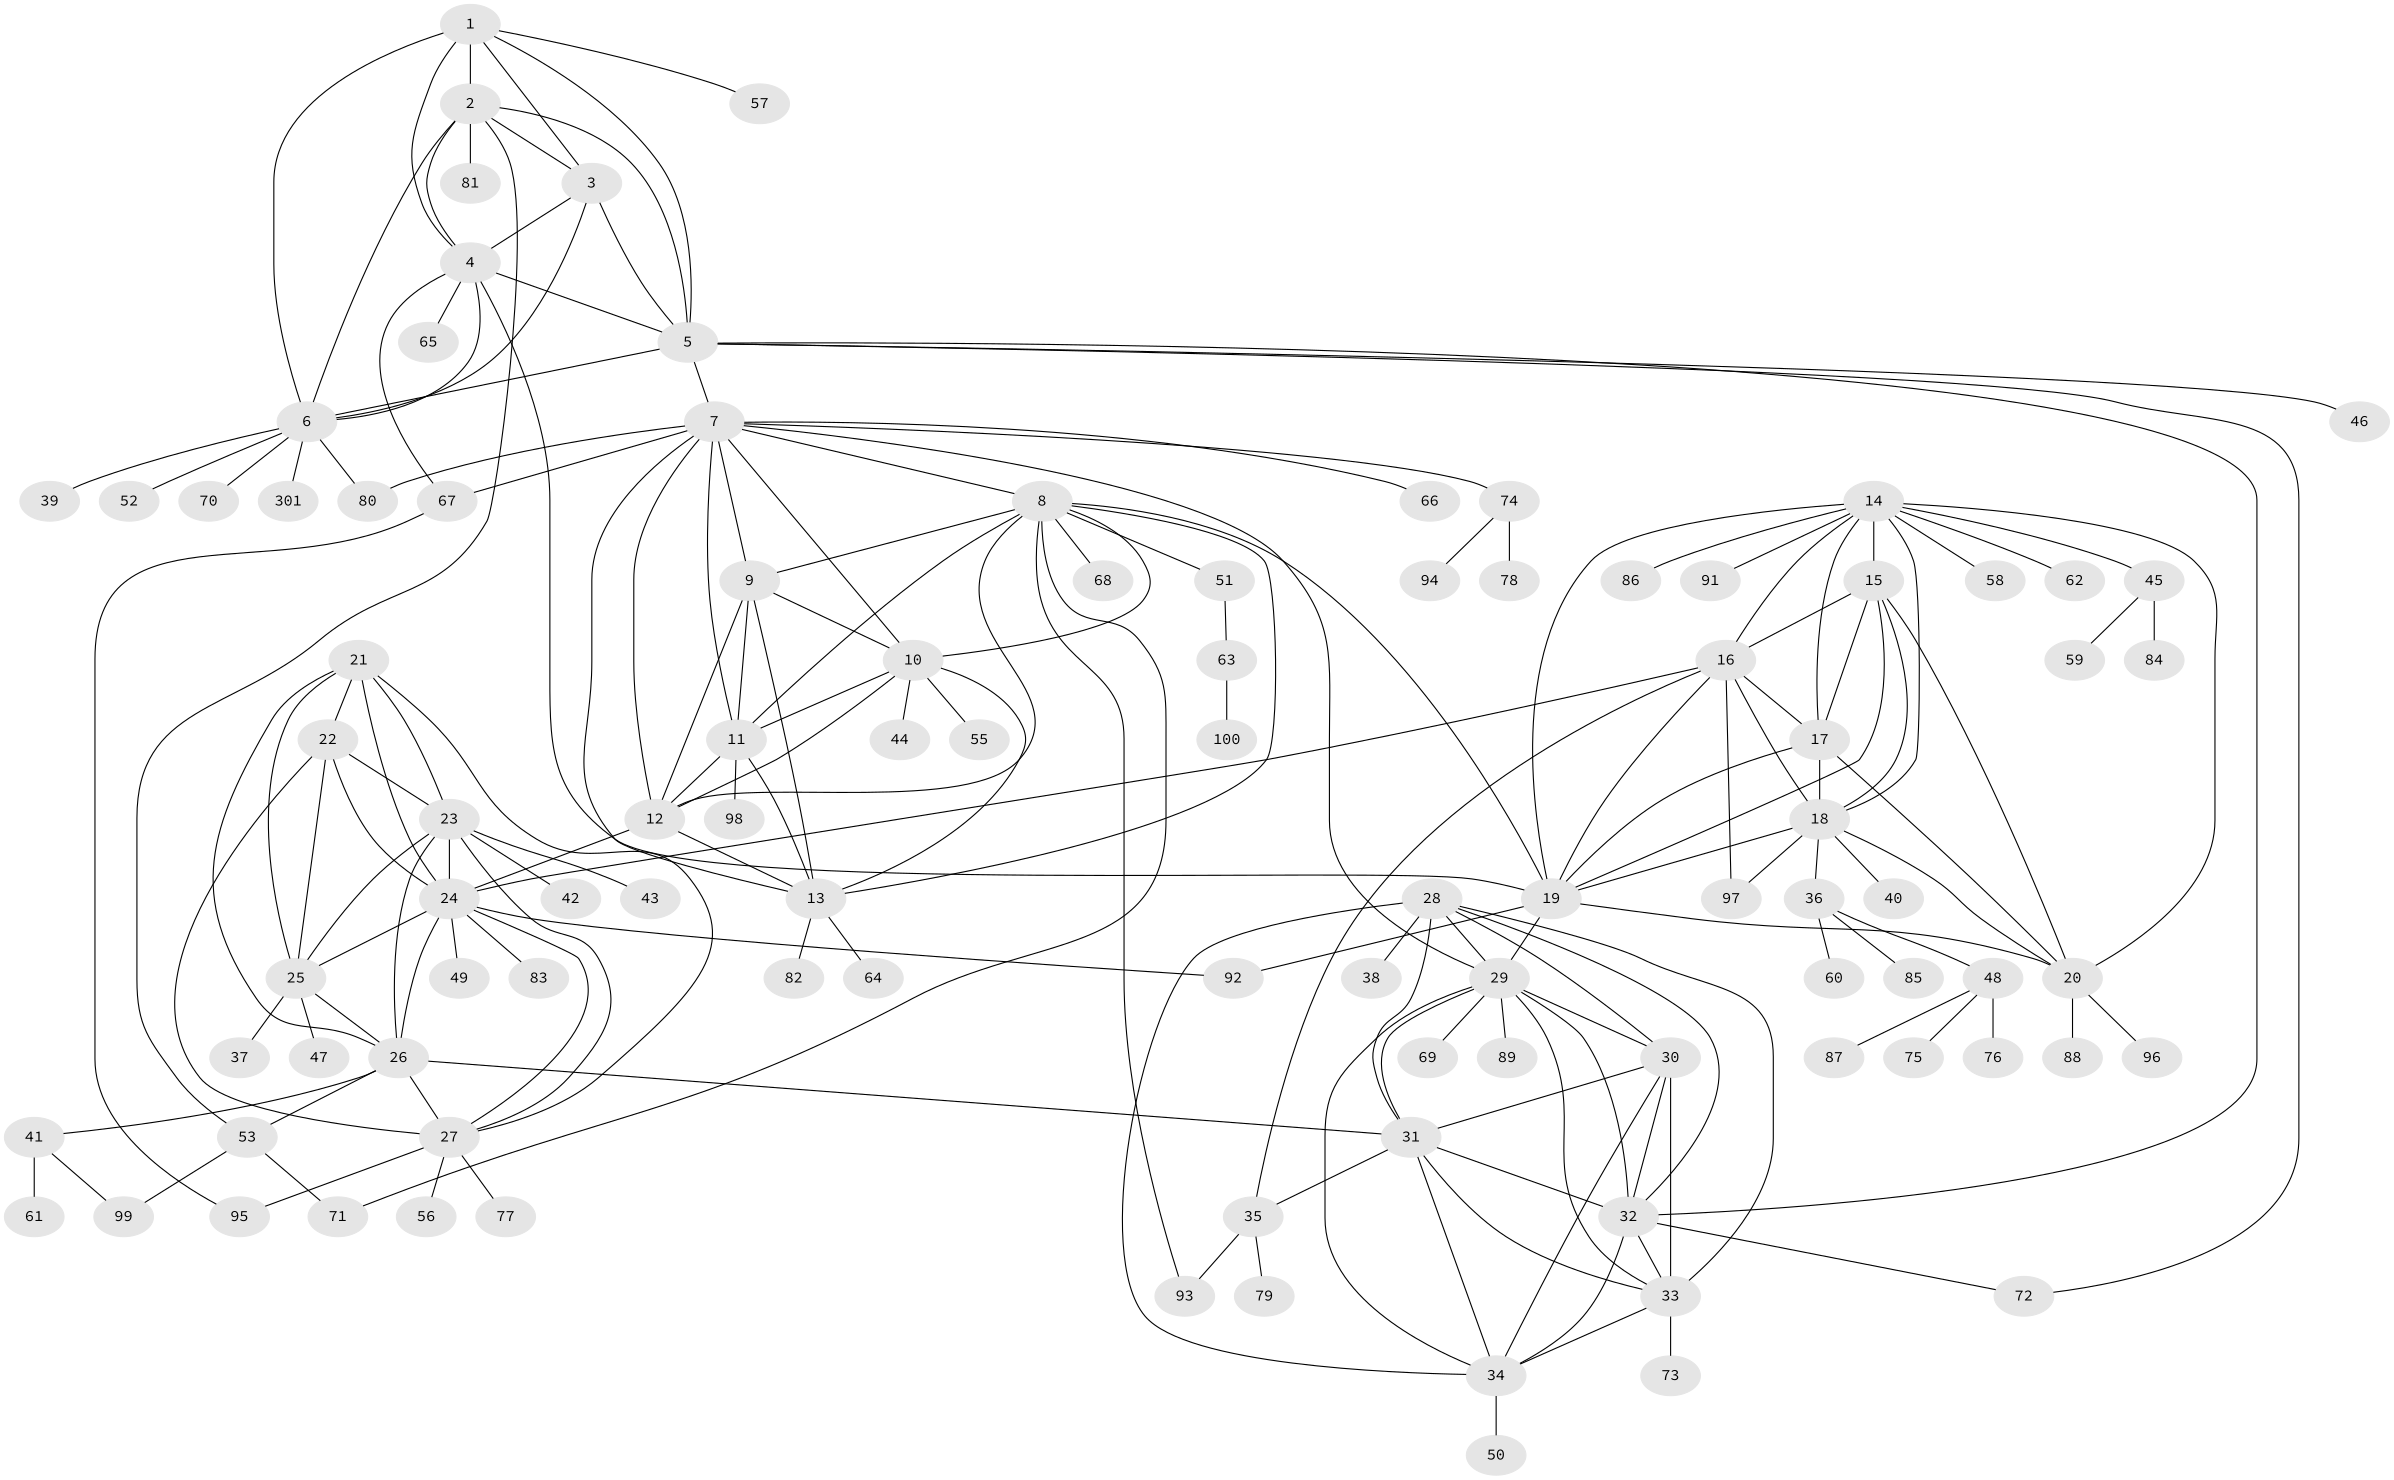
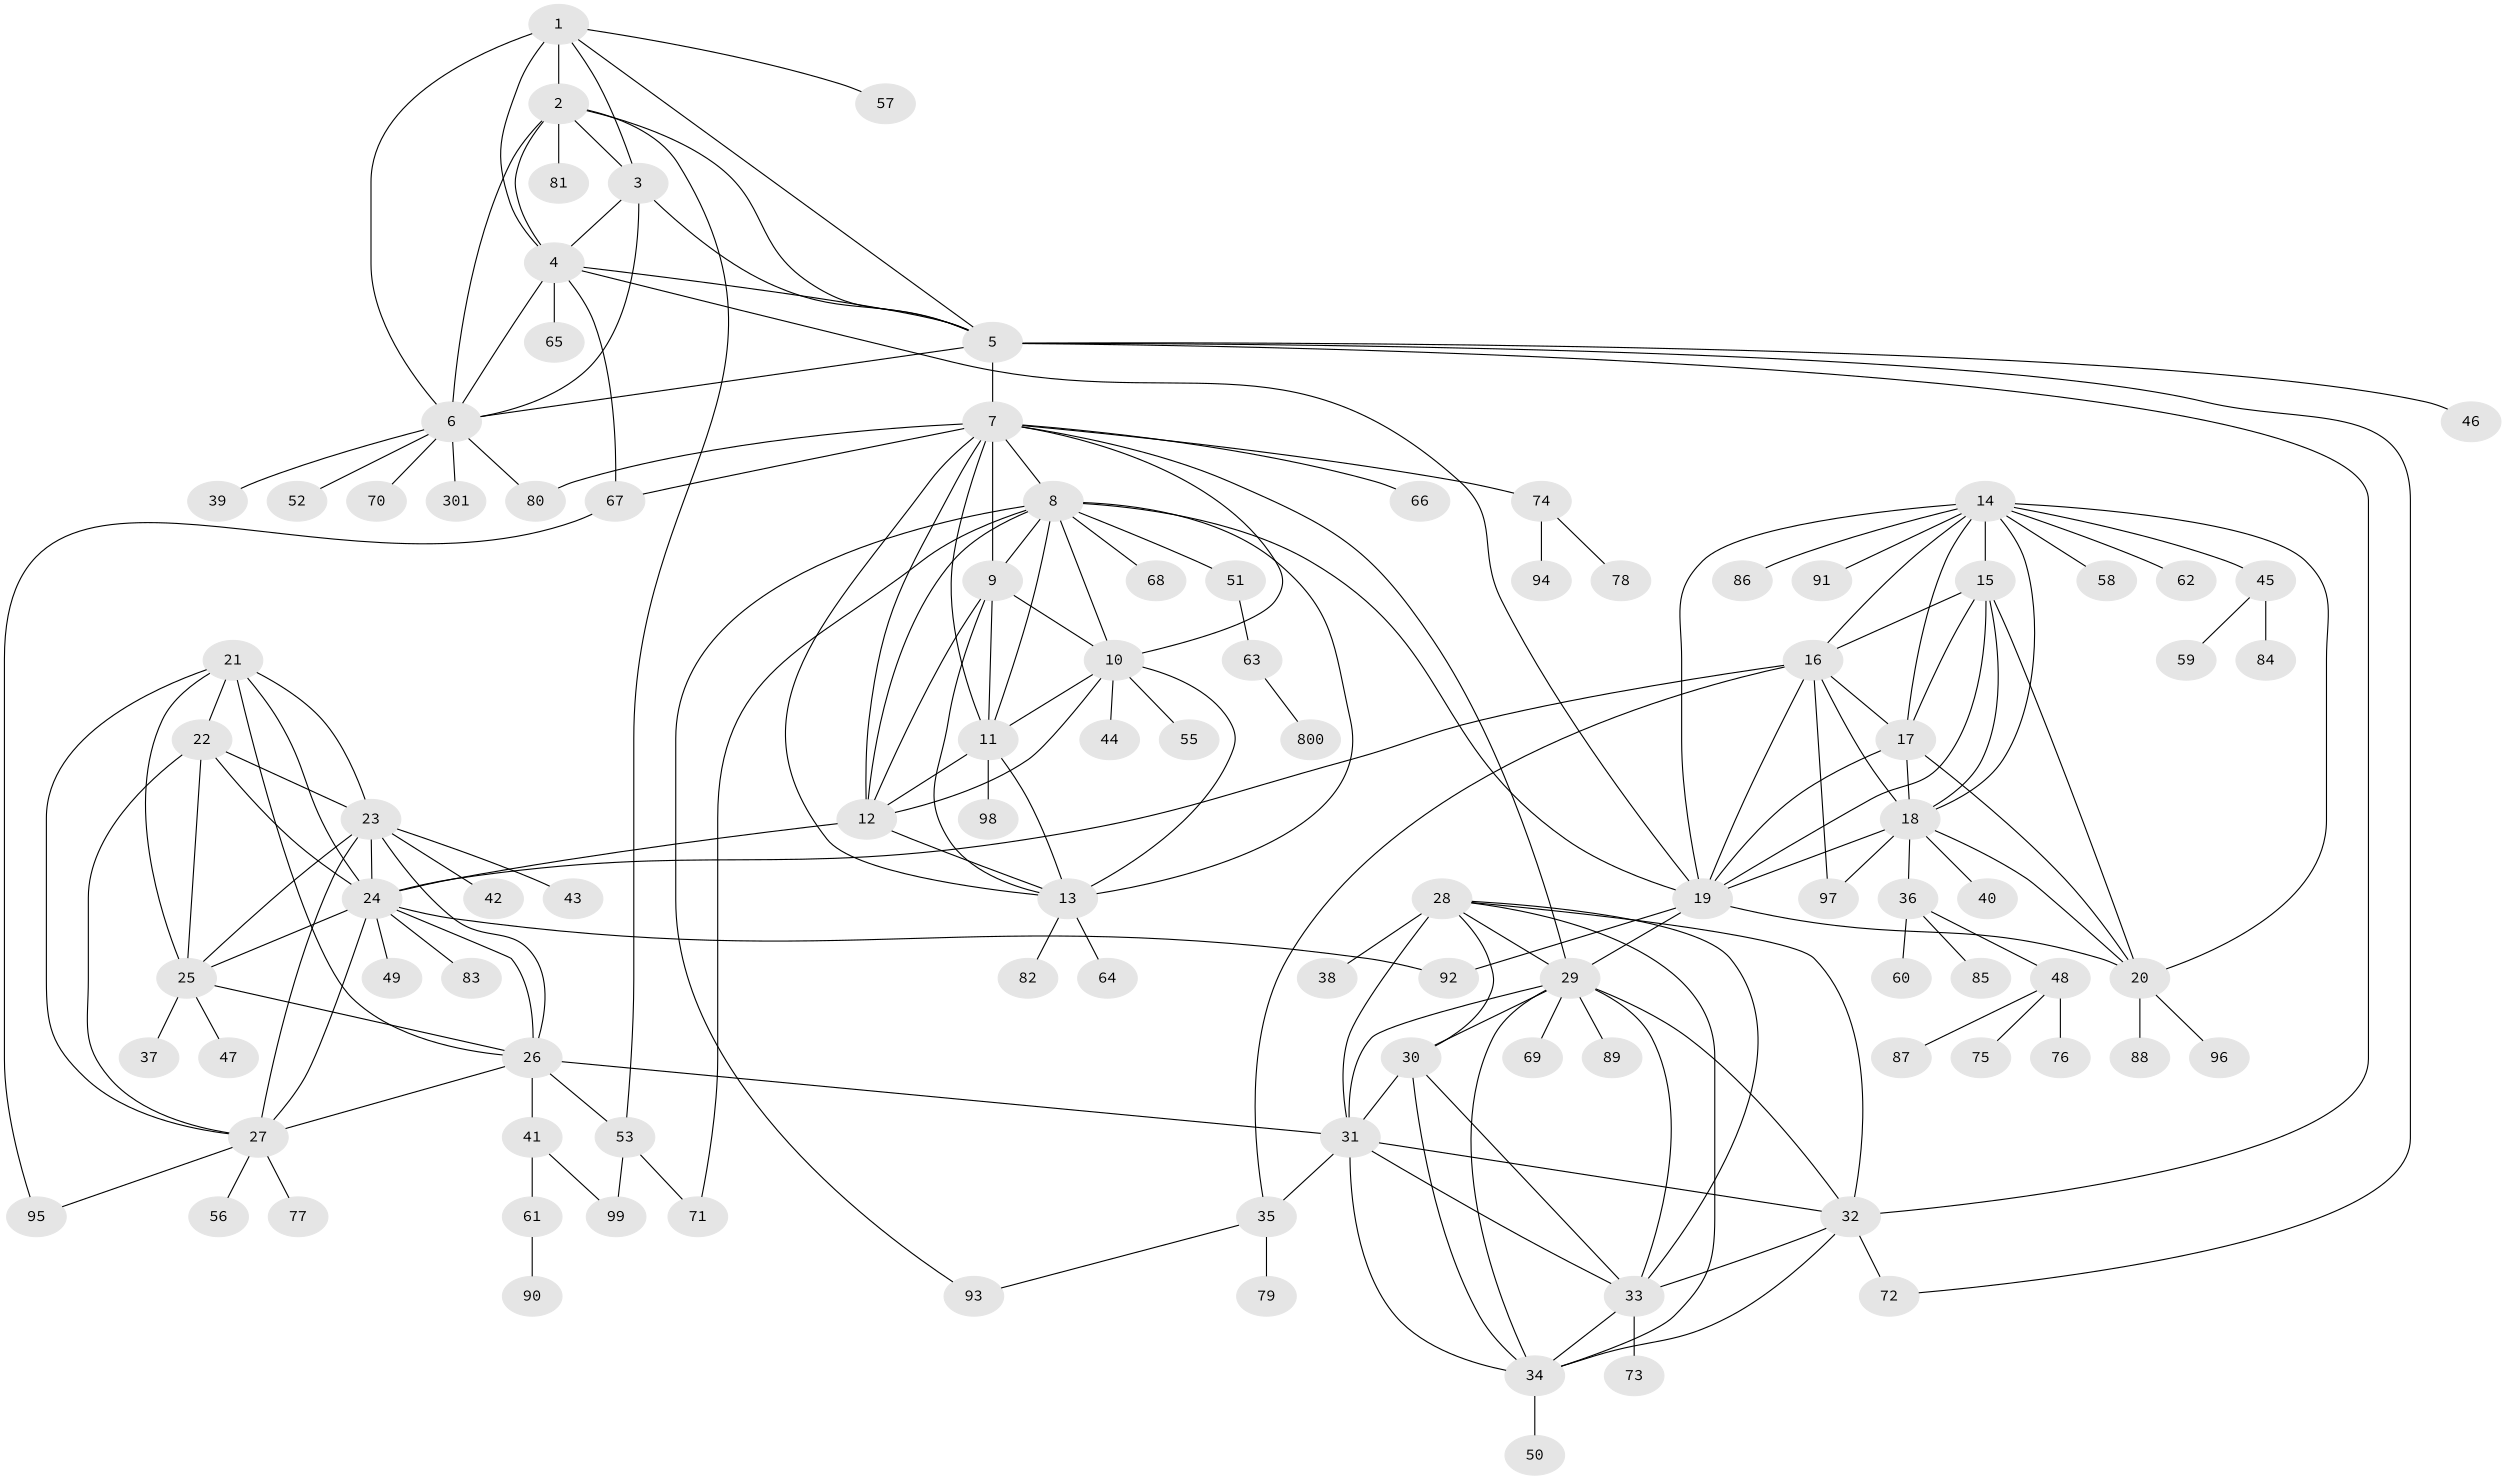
  graph {
    fontname="Source Code Pro"
    node [color=gray90 fontname="Source Code Pro" style=filled]
    edge [fontname="Source Code Pro" weight=1.0]
    1
    2
    3
    4
    5
    6
    57
    53
    81
    19
    65
    67
    7
    32
    46
    72
    39
    52
    70
    80
    n21 [label=301]
    25
    26
    37
    47
    71
    99
    29
    20
    92
    95
    8
    9
    10
    11
    12
    13
    66
    74
    33
    34
    51
    68
    93
    44
    55
    98
    24
    64
    82
    31
    30
    69
    89
    78
    94
    63
    27
    49
    83
    14
    15
    16
    17
    18
    45
    58
    62
    86
    91
    35
    97
    36
    40
    88
    96
    59
    84
    79
    48
    60
    85
    21
    22
    23
    42
    43
    41
    56
    77
    61
    28
    38
    73
    50
    75
    76
    87
-   100
+   90
+   100 [label=800]
    1 -- 2
    1 -- 3
    1 -- 4
    1 -- 5
    1 -- 6 [weight=2.0]
    1 -- 57
    2 -- 3
    2 -- 4
    2 -- 5
    2 -- 6 [weight=2.0]
    2 -- 53
    2 -- 81
    3 -- 4
    3 -- 5
    3 -- 6 [weight=2.0]
    4 -- 5
    4 -- 6 [weight=2.0]
    4 -- 19
    4 -- 65
    4 -- 67
    5 -- 6 [weight=2.0]
    5 -- 7
    5 -- 32
    5 -- 46
    5 -- 72
    6 -- 39
    6 -- 52 [weight=3.0]
    6 -- 70
    6 -- 80
    6 -- n21
    53 -- 71
    53 -- 99
    19 -- 29
    19 -- 20
    19 -- 92
    67 -- 95
    7 -- 67
    7 -- 80
    7 -- 29
    7 -- 8
    7 -- 9
    7 -- 10
    7 -- 11
    7 -- 12
    7 -- 13
    7 -- 66
    7 -- 74
    32 -- 72
    32 -- 33
    32 -- 34
    25 -- 26
    25 -- 37
    25 -- 47
    26 -- 53
    26 -- 31
    26 -- 27
    26 -- 41
    29 -- 32
    29 -- 33
    29 -- 34
    29 -- 31
    29 -- 30
    29 -- 69
    29 -- 89
    20 -- 88
    20 -- 96
    8 -- 19
    8 -- 71
    8 -- 9
    8 -- 10
    8 -- 11
    8 -- 12
    8 -- 13
    8 -- 51
    8 -- 68
    8 -- 93
    9 -- 10
    9 -- 11
    9 -- 12
    9 -- 13
    10 -- 11
    10 -- 12
    10 -- 13
    10 -- 44
    10 -- 55
    11 -- 12
    11 -- 13
    11 -- 98
    12 -- 13
    12 -- 24
    13 -- 64
    13 -- 82
    74 -- 78
    74 -- 94
    33 -- 34
    33 -- 73 [weight=4.0]
    34 -- 50 [weight=2.0]
    51 -- 63
    24 -- 25
    24 -- 26
    24 -- 92
    24 -- 27
    24 -- 49
    24 -- 83
    31 -- 32
    31 -- 33
    31 -- 34
    31 -- 35
-   30 -- 32
    30 -- 33
    30 -- 34
    30 -- 31
    63 -- 100
    27 -- 95
    27 -- 56
    27 -- 77
    14 -- 19
    14 -- 20
    14 -- 15
    14 -- 16
    14 -- 17
    14 -- 18
    14 -- 45
    14 -- 58
    14 -- 62
    14 -- 86
    14 -- 91
    15 -- 19
    15 -- 20
    15 -- 16
    15 -- 17
    15 -- 18
    16 -- 19
    16 -- 24
    16 -- 17
    16 -- 18
    16 -- 35
    16 -- 97
    17 -- 19
    17 -- 20
    17 -- 18
    18 -- 19
    18 -- 20
    18 -- 97
    18 -- 36
    18 -- 40
    45 -- 59
    45 -- 84
    35 -- 93
    35 -- 79
    36 -- 48
    36 -- 60
    36 -- 85
    48 -- 75
    48 -- 76
    48 -- 87
    21 -- 25
    21 -- 26
    21 -- 24
    21 -- 27
    21 -- 22
    21 -- 23
    22 -- 25
    22 -- 24
    22 -- 27
    22 -- 23
    23 -- 25
    23 -- 26
    23 -- 24
    23 -- 27
    23 -- 42
    23 -- 43
    41 -- 99
    41 -- 61
+   61 -- 90
    28 -- 32
    28 -- 29
    28 -- 33
    28 -- 34
    28 -- 31
    28 -- 30
    28 -- 38 [weight=4.0]
  }
